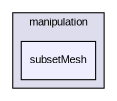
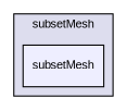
  digraph {
    compound=true
    fontname="Liberation Sans"
    n1 [fillcolor="#eeeeff" fontname="Liberation Sans" fontsize=10 label=subsetMesh pencolor=black shape=box style=filled]
    subgraph cluster_1 {
      bgcolor="#ddddee"
      fontsize=10
-     label=manipulation
+     label=subsetMesh
      pencolor=black
      n1
    }
  }
